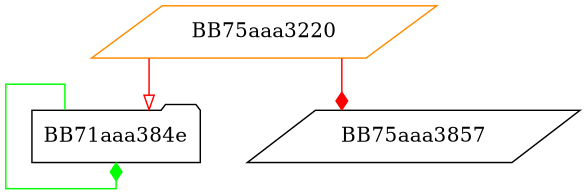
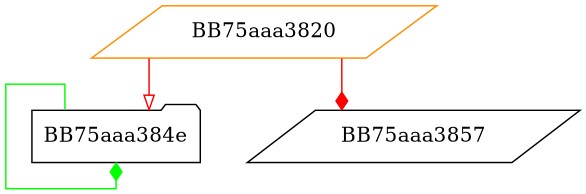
  digraph {
    splines=ortho
    node [color=black shape=parallelogram]
    edge [arrowhead=diamond color=red]
-   BB75aaa3820 [color=darkorange label=BB75aaa3220]
-   BB75aaa384e [shape=folder label=BB71aaa384e]
+   BB75aaa3820 [color=darkorange]
+   BB75aaa384e [shape=folder]
    BB75aaa3857
    BB75aaa3820 -> BB75aaa384e [arrowhead=onormal]
    BB75aaa3820 -> BB75aaa3857
    BB75aaa384e -> BB75aaa384e [color=green]
  }
